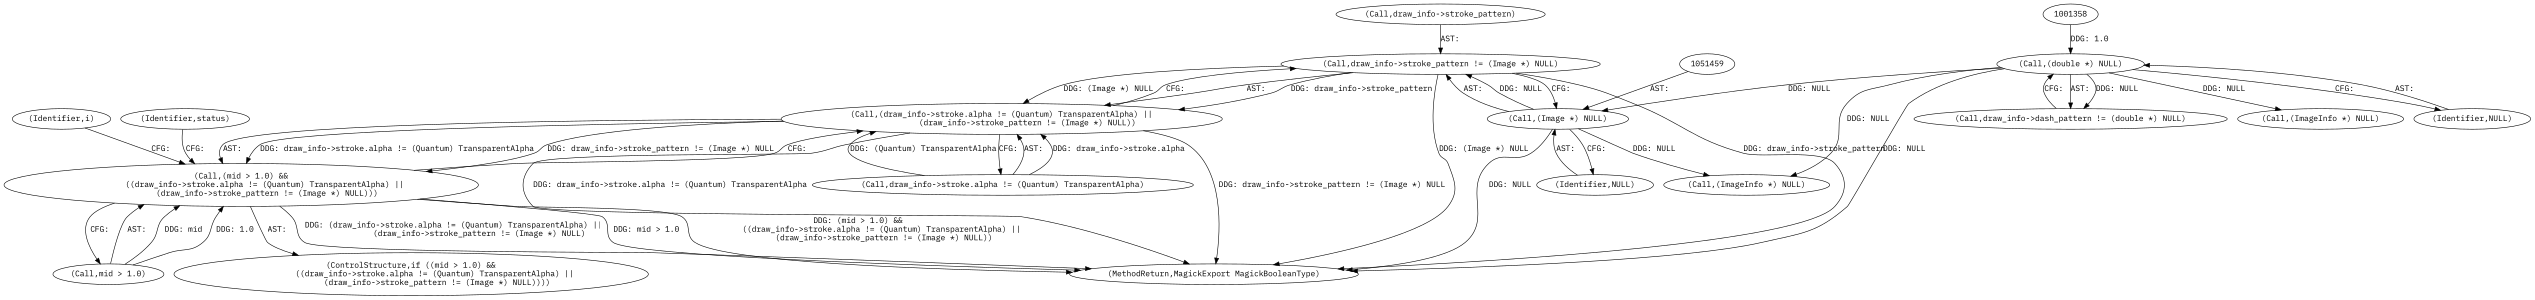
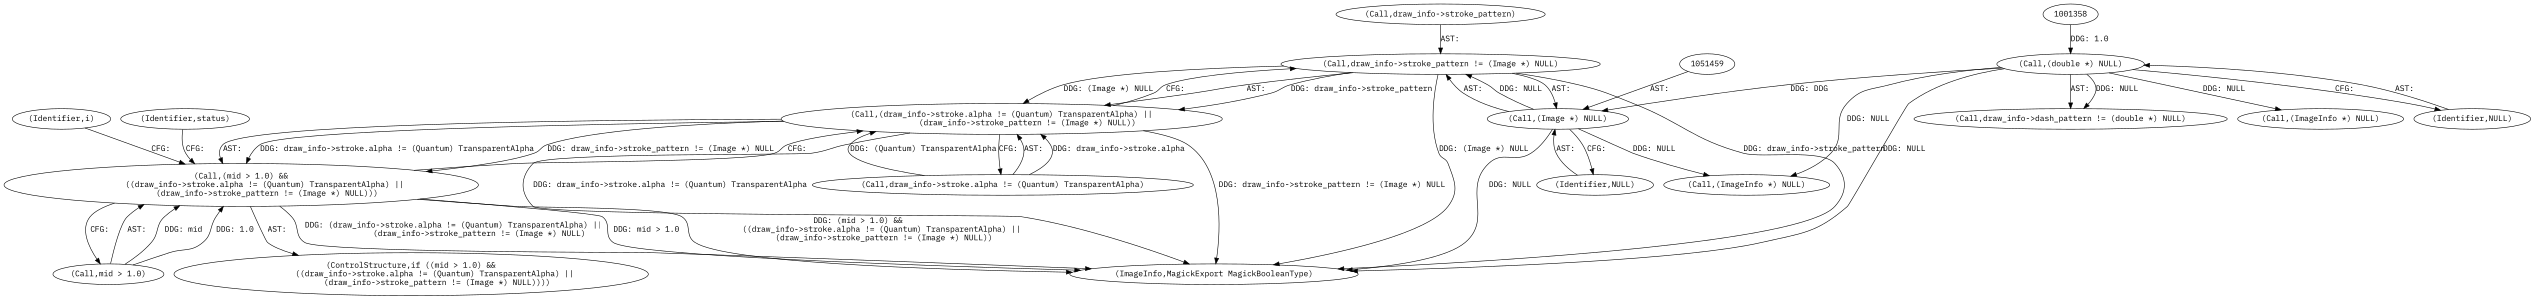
  digraph {
    fontname="IBM Plex Mono"
    node [fontname="IBM Plex Mono"]
    edge [fontname="IBM Plex Mono"]
    n1 [label="(Call,draw_info->stroke_pattern != (Image *) NULL)"]
    n2 [label="(Call,(Image *) NULL)"]
    n3 [label="(Call,(draw_info->stroke.alpha != (Quantum) TransparentAlpha) ||\n           (draw_info->stroke_pattern != (Image *) NULL))"]
-   n4 [label="(MethodReturn,MagickExport MagickBooleanType)"]
+   n4 [label="(ImageInfo,MagickExport MagickBooleanType)"]
    n5 [label="(Call,(ImageInfo *) NULL)"]
    n6 [label="(Identifier,NULL)"]
    n7 [label="(Call,(mid > 1.0) &&\n          ((draw_info->stroke.alpha != (Quantum) TransparentAlpha) ||\n           (draw_info->stroke_pattern != (Image *) NULL)))"]
    n8 [label="(Call,draw_info->stroke.alpha != (Quantum) TransparentAlpha)"]
    n9 [label="(Call,(double *) NULL)"]
    n10 [label="(Call,draw_info->dash_pattern != (double *) NULL)"]
    n11 [label="(Call,(ImageInfo *) NULL)"]
    n12 [label="(Identifier,NULL)"]
    n13 [label="(Call,mid > 1.0)"]
    n14 [label="(ControlStructure,if ((mid > 1.0) &&\n          ((draw_info->stroke.alpha != (Quantum) TransparentAlpha) ||\n           (draw_info->stroke_pattern != (Image *) NULL))))"]
    n15 [label="(Identifier,i)"]
    n16 [label="(Call,draw_info->stroke_pattern)"]
    n17 [label="(Identifier,status)"]
    n18 [label=1051459]
    1001358
-   n1 -> n2 [label="CFG: "]
+   n1 -> n2 [label="AST: "]
    n1 -> n3 [label="AST: "]
    n1 -> n3 [label="DDG: draw_info->stroke_pattern"]
    n1 -> n3 [label="DDG: (Image *) NULL"]
    n1 -> n4 [label="DDG: (Image *) NULL"]
    n1 -> n4 [label="DDG: draw_info->stroke_pattern"]
    n2 -> n1 [label="AST: "]
    n2 -> n1 [label="DDG: NULL"]
    n2 -> n4 [label="DDG: NULL"]
    n2 -> n5 [label="DDG: NULL"]
    n2 -> n6 [label="CFG: "]
    n3 -> n1 [label="CFG: "]
    n3 -> n4 [label="DDG: draw_info->stroke.alpha != (Quantum) TransparentAlpha"]
    n3 -> n4 [label="DDG: draw_info->stroke_pattern != (Image *) NULL"]
    n3 -> n7 [label="AST: "]
    n3 -> n7 [label="DDG: draw_info->stroke.alpha != (Quantum) TransparentAlpha"]
    n3 -> n7 [label="DDG: draw_info->stroke_pattern != (Image *) NULL"]
    n3 -> n8 [label="CFG: "]
    n6 -> n2 [label="AST: "]
    n7 -> n3 [label="CFG: "]
    n7 -> n4 [label="DDG: (mid > 1.0) &&\n          ((draw_info->stroke.alpha != (Quantum) TransparentAlpha) ||\n           (draw_info->stroke_pattern != (Image *) NULL))"]
    n7 -> n4 [label="DDG: (draw_info->stroke.alpha != (Quantum) TransparentAlpha) ||\n           (draw_info->stroke_pattern != (Image *) NULL)"]
    n7 -> n4 [label="DDG: mid > 1.0"]
    n7 -> n13 [label="CFG: "]
    n7 -> n14 [label="AST: "]
    n8 -> n3 [label="AST: "]
    n8 -> n3 [label="DDG: draw_info->stroke.alpha"]
    n8 -> n3 [label="DDG: (Quantum) TransparentAlpha"]
-   n9 -> n2 [label="DDG: NULL"]
+   n9 -> n2 [label="DDG: DDG"]
    n9 -> n4 [label="DDG: NULL"]
    n9 -> n5 [label="DDG: NULL"]
    n9 -> n10 [label="AST: "]
    n9 -> n10 [label="DDG: NULL"]
    n9 -> n11 [label="DDG: NULL"]
    n9 -> n12 [label="CFG: "]
-   n10 -> n9 [label="CFG: "]
    n12 -> n9 [label="AST: "]
    n13 -> n7 [label="AST: "]
    n13 -> n7 [label="DDG: mid"]
    n13 -> n7 [label="DDG: 1.0"]
    n15 -> n7 [label="CFG: "]
    n16 -> n1 [label="AST: "]
    n17 -> n7 [label="CFG: "]
    n18 -> n2 [label="AST: "]
    1001358 -> n9 [label="DDG: 1.0"]
  }
